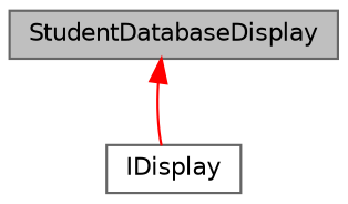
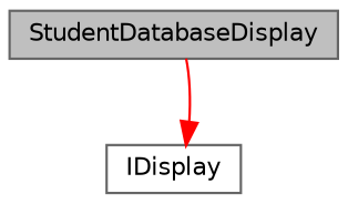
  digraph {
    node [color=gray40 fontname=Helvetica fontsize=10 shape=record style=filled]
    n1 [fillcolor=grey75 fontcolor=black height=0.2 label=StudentDatabaseDisplay width=0.4]
    n2 [fillcolor=white height=0.2 label=IDisplay width=0.4]
-   n1 -> n2 [color=red dir=back fontname=Helvetica fontsize=10 labelfontname=Helvetica labelfontsize=10 style=solid]
+   n2 -> n1 [color=red dir=back fontname=Helvetica fontsize=10 labelfontname=Helvetica labelfontsize=10 style=solid]
  }
